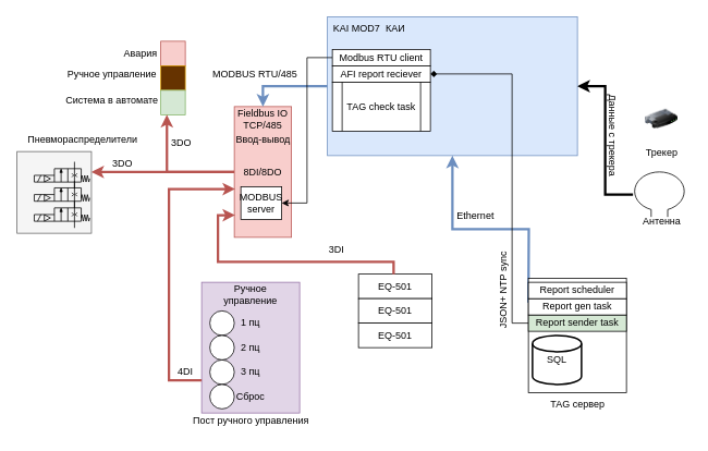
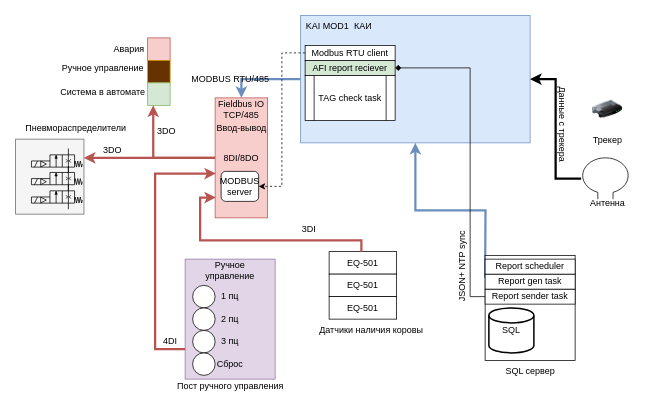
  <mxCell id="0" />
  <mxCell id="1" parent="0" />
  <mxCell id="2" value="" style="rounded=0;whiteSpace=wrap;html=1;fillColor=#f5f5f5;fontColor=#333333;strokeColor=#666666;" parent="1" vertex="1"><mxGeometry x="20" y="185" width="91.12" height="100" as="geometry" /></mxCell>
  <mxCell id="3" value="" style="whiteSpace=wrap;html=1;aspect=fixed;fillColor=#f8cecc;strokeColor=#b85450;" parent="1" vertex="1"><mxGeometry x="196" y="50" width="30" height="30" as="geometry" /></mxCell>
  <mxCell id="4" value="" style="whiteSpace=wrap;html=1;aspect=fixed;fillColor=#663300;strokeColor=#d79b00;fillStyle=solid;" parent="1" vertex="1"><mxGeometry x="196" y="80" width="30" height="30" as="geometry" /></mxCell>
  <mxCell id="5" value="" style="whiteSpace=wrap;html=1;aspect=fixed;fillColor=#d5e8d4;strokeColor=#82b366;" parent="1" vertex="1"><mxGeometry x="196" y="110" width="30" height="30" as="geometry" /></mxCell>
  <mxCell id="6" style="edgeStyle=orthogonalEdgeStyle;rounded=0;orthogonalLoop=1;jettySize=auto;html=1;entryX=0.25;entryY=1;entryDx=0;entryDy=0;strokeWidth=3;fillColor=#f8cecc;strokeColor=#b85450;" parent="1" source="8" target="5" edge="1"><mxGeometry relative="1" as="geometry" /></mxCell>
  <mxCell id="7" style="edgeStyle=orthogonalEdgeStyle;rounded=0;orthogonalLoop=1;jettySize=auto;html=1;entryX=1;entryY=0.25;entryDx=0;entryDy=0;strokeWidth=3;fillColor=#f8cecc;strokeColor=#b85450;" parent="1" source="8" target="2" edge="1"><mxGeometry relative="1" as="geometry" /></mxCell>
  <mxCell id="8" value="8DI/8DO" style="rounded=0;whiteSpace=wrap;html=1;fillColor=#f8cecc;strokeColor=#b85450;" parent="1" vertex="1"><mxGeometry x="286" y="130" width="70" height="160" as="geometry" /></mxCell>
  <mxCell id="9" value="" style="rounded=0;whiteSpace=wrap;html=1;fillColor=#e1d5e7;strokeColor=#9673a6;" parent="1" vertex="1"><mxGeometry x="246" y="345" width="120" height="160" as="geometry" /></mxCell>
  <mxCell id="10" value="" style="ellipse;whiteSpace=wrap;html=1;aspect=fixed;" parent="1" vertex="1"><mxGeometry x="256" y="380" width="30" height="30" as="geometry" /></mxCell>
  <mxCell id="11" value="" style="ellipse;whiteSpace=wrap;html=1;aspect=fixed;" parent="1" vertex="1"><mxGeometry x="256" y="410" width="30" height="30" as="geometry" /></mxCell>
  <mxCell id="12" value="" style="ellipse;whiteSpace=wrap;html=1;aspect=fixed;" parent="1" vertex="1"><mxGeometry x="256" y="440" width="30" height="30" as="geometry" /></mxCell>
  <mxCell id="13" value="" style="ellipse;whiteSpace=wrap;html=1;aspect=fixed;" parent="1" vertex="1"><mxGeometry x="256" y="470" width="30" height="30" as="geometry" /></mxCell>
  <mxCell id="14" value="1 пц" style="text;html=1;align=center;verticalAlign=middle;whiteSpace=wrap;rounded=0;" parent="1" vertex="1"><mxGeometry x="276" y="380" width="60" height="30" as="geometry" /></mxCell>
  <mxCell id="15" value="3 пц" style="text;html=1;align=center;verticalAlign=middle;whiteSpace=wrap;rounded=0;" parent="1" vertex="1"><mxGeometry x="276" y="440" width="60" height="30" as="geometry" /></mxCell>
  <mxCell id="16" value="Сброс" style="text;html=1;align=center;verticalAlign=middle;whiteSpace=wrap;rounded=0;" parent="1" vertex="1"><mxGeometry x="276" y="470" width="60" height="30" as="geometry" /></mxCell>
  <mxCell id="17" value="Ручное управление" style="text;html=1;align=center;verticalAlign=middle;whiteSpace=wrap;rounded=0;" parent="1" vertex="1"><mxGeometry x="276" y="345" width="60" height="30" as="geometry" /></mxCell>
  <mxCell id="18" value="2 пц" style="text;html=1;align=center;verticalAlign=middle;whiteSpace=wrap;rounded=0;" parent="1" vertex="1"><mxGeometry x="276" y="410" width="60" height="30" as="geometry" /></mxCell>
  <mxCell id="19" style="edgeStyle=orthogonalEdgeStyle;rounded=0;orthogonalLoop=1;jettySize=auto;html=1;entryX=0.014;entryY=0.631;entryDx=0;entryDy=0;entryPerimeter=0;exitX=0;exitY=0.75;exitDx=0;exitDy=0;strokeWidth=3;fillColor=#f8cecc;strokeColor=#b85450;" parent="1" source="9" target="8" edge="1"><mxGeometry relative="1" as="geometry"><mxPoint x="176" y="460" as="sourcePoint" /><Array as="points"><mxPoint x="206" y="465" /><mxPoint x="206" y="231" /></Array></mxGeometry></mxCell>
  <mxCell id="20" value="Fieldbus IO&lt;div&gt;TCP/485&lt;/div&gt;" style="text;html=1;align=center;verticalAlign=middle;whiteSpace=wrap;rounded=0;" parent="1" vertex="1"><mxGeometry x="261" y="130" width="120" height="30" as="geometry" /></mxCell>
  <mxCell id="21" value="3DO" style="text;html=1;align=center;verticalAlign=middle;resizable=0;points=[];autosize=1;strokeColor=none;fillColor=none;" parent="1" vertex="1"><mxGeometry x="196" y="160" width="50" height="30" as="geometry" /></mxCell>
  <mxCell id="22" value="4DI" style="text;html=1;align=center;verticalAlign=middle;resizable=0;points=[];autosize=1;strokeColor=none;fillColor=none;" parent="1" vertex="1"><mxGeometry x="206" y="440" width="40" height="30" as="geometry" /></mxCell>
  <mxCell id="23" value="EQ-501" style="rounded=0;whiteSpace=wrap;html=1;" parent="1" vertex="1"><mxGeometry x="438" y="335" width="90" height="30" as="geometry" /></mxCell>
  <mxCell id="24" style="edgeStyle=orthogonalEdgeStyle;rounded=0;orthogonalLoop=1;jettySize=auto;html=1;entryX=0.014;entryY=0.831;entryDx=0;entryDy=0;entryPerimeter=0;strokeWidth=3;fillColor=#f8cecc;strokeColor=#b85450;" parent="1" source="23" target="8" edge="1"><mxGeometry relative="1" as="geometry"><Array as="points"><mxPoint x="481" y="320" /><mxPoint x="266" y="320" /><mxPoint x="266" y="263" /></Array></mxGeometry></mxCell>
  <mxCell id="25" value="3DI" style="text;html=1;align=center;verticalAlign=middle;resizable=0;points=[];autosize=1;strokeColor=none;fillColor=none;" parent="1" vertex="1"><mxGeometry x="391" y="290" width="40" height="30" as="geometry" /></mxCell>
  <mxCell id="26" style="edgeStyle=orthogonalEdgeStyle;rounded=0;orthogonalLoop=1;jettySize=auto;html=1;entryX=0.5;entryY=0;entryDx=0;entryDy=0;strokeWidth=3;fillColor=#dae8fc;strokeColor=#6c8ebf;" parent="1" source="27" target="20" edge="1"><mxGeometry relative="1" as="geometry" /></mxCell>
  <mxCell id="27" value="" style="rounded=0;whiteSpace=wrap;html=1;fillColor=#dae8fc;strokeColor=#6c8ebf;" parent="1" vertex="1"><mxGeometry x="400" width="306" height="170" as="geometry" y="20" /></mxCell>
- <mxCell id="28" value="KAI MOD7" style="text;html=1;align=center;verticalAlign=middle;whiteSpace=wrap;rounded=0;" parent="1" vertex="1"><mxGeometry x="406" width="60" height="30" as="geometry" y="20" /></mxCell>
- <mxCell id="29" style="edgeStyle=orthogonalEdgeStyle;rounded=0;orthogonalLoop=1;jettySize=auto;html=1;entryX=1;entryY=0.5;entryDx=0;entryDy=0;" parent="1" source="30" target="31" edge="1"><mxGeometry relative="1" as="geometry" /></mxCell>
+ <mxCell id="28" value="KAI MOD1" style="text;html=1;align=center;verticalAlign=middle;whiteSpace=wrap;rounded=0;" parent="1" vertex="1"><mxGeometry x="406" width="60" height="30" as="geometry" y="20" /></mxCell>
+ <mxCell id="29" style="edgeStyle=orthogonalEdgeStyle;rounded=0;orthogonalLoop=1;jettySize=auto;html=1;entryX=1;entryY=0.5;entryDx=0;entryDy=0;dashed=1;" parent="1" source="30" target="31" edge="1"><mxGeometry relative="1" as="geometry" /></mxCell>
  <mxCell id="30" value="Modbus RTU client" style="rounded=0;whiteSpace=wrap;html=1;" parent="1" vertex="1"><mxGeometry x="406" y="60" width="120" height="20" as="geometry" /></mxCell>
- <mxCell id="31" value="MODBUS server" style="rounded=0;whiteSpace=wrap;html=1;" parent="1" vertex="1"><mxGeometry x="294" y="228" width="50" height="40" as="geometry" /></mxCell>
- <mxCell id="32" value="AFI report reciever" style="rounded=0;whiteSpace=wrap;html=1;" parent="1" vertex="1"><mxGeometry x="406" y="80" width="120" height="20" as="geometry" /></mxCell>
+ <mxCell id="31" value="MODBUS server" style="whiteSpace=wrap;html=1;rounded=1;" parent="1" vertex="1"><mxGeometry x="294" y="228" width="50" height="40" as="geometry" /></mxCell>
+ <mxCell id="32" value="AFI report reciever" style="rounded=0;whiteSpace=wrap;html=1;fillColor=#d5e8d4;" parent="1" vertex="1"><mxGeometry x="406" y="80" width="120" height="20" as="geometry" /></mxCell>
  <mxCell id="33" style="edgeStyle=orthogonalEdgeStyle;rounded=0;orthogonalLoop=1;jettySize=auto;html=1;strokeWidth=3;fillColor=#dae8fc;strokeColor=#6c8ebf;entryX=0.5;entryY=1;entryDx=0;entryDy=0;" parent="1" target="27" edge="1"><mxGeometry relative="1" as="geometry"><mxPoint x="646" y="370" as="sourcePoint" /><mxPoint x="553" y="279" as="targetPoint" /></mxGeometry></mxCell>
  <mxCell id="34" value="Трекер" style="image;html=1;image=img/lib/clip_art/networking/Router_128x128.png" parent="1" vertex="1"><mxGeometry x="789" y="118.5" width="40" height="53" as="geometry" /></mxCell>
  <mxCell id="35" style="edgeStyle=orthogonalEdgeStyle;rounded=0;orthogonalLoop=1;jettySize=auto;html=1;entryX=1;entryY=0.5;entryDx=0;entryDy=0;strokeWidth=3;" parent="1" source="36" target="27" edge="1"><mxGeometry relative="1" as="geometry" /></mxCell>
  <mxCell id="36" value="" style="verticalLabelPosition=bottom;shadow=0;dashed=0;align=center;html=1;verticalAlign=top;shape=mxgraph.electrical.radio.loop_antenna;" parent="1" vertex="1"><mxGeometry x="774" y="209.95" width="64.8" height="55.11" as="geometry" /></mxCell>
  <mxCell id="37" value="Антенна" style="text;html=1;align=center;verticalAlign=middle;resizable=0;points=[];autosize=1;strokeColor=none;fillColor=none;" parent="1" vertex="1"><mxGeometry x="774" y="255" width="70" height="30" as="geometry" /></mxCell>
- <mxCell id="38" value="Ethernet" style="text;html=1;align=center;verticalAlign=middle;resizable=0;points=[];autosize=1;strokeColor=none;fillColor=none;" parent="1" vertex="1"><mxGeometry x="546" y="249" width="70" height="30" as="geometry" /></mxCell>
  <mxCell id="39" value="" style="rounded=0;whiteSpace=wrap;html=1;" parent="1" vertex="1"><mxGeometry x="646" y="340" width="120" height="140" as="geometry" /></mxCell>
- <mxCell id="40" value="TAG сервер" style="text;html=1;align=center;verticalAlign=middle;resizable=0;points=[];autosize=1;strokeColor=none;fillColor=none;" parent="1" vertex="1"><mxGeometry x="661" y="480" width="90" height="30" as="geometry" /></mxCell>
+ <mxCell id="40" value="SQL сервер" style="text;html=1;align=center;verticalAlign=middle;resizable=0;points=[];autosize=1;strokeColor=none;fillColor=none;" parent="1" vertex="1"><mxGeometry x="661" y="480" width="90" height="30" as="geometry" /></mxCell>
  <mxCell id="41" style="edgeStyle=orthogonalEdgeStyle;rounded=0;orthogonalLoop=1;jettySize=auto;html=1;entryX=1;entryY=0.5;entryDx=0;entryDy=0;endArrow=diamond;" parent="1" source="42" target="32" edge="1"><mxGeometry relative="1" as="geometry"><Array as="points"><mxPoint x="626" y="395" /><mxPoint x="626" y="90" /></Array></mxGeometry></mxCell>
- <mxCell id="42" value="Report sender task" style="rounded=0;whiteSpace=wrap;html=1;fillColor=#d5e8d4;" parent="1" vertex="1"><mxGeometry x="646" y="385" width="120" height="20" as="geometry" /></mxCell>
+ <mxCell id="42" value="Report sender task" style="rounded=0;whiteSpace=wrap;html=1;" parent="1" vertex="1"><mxGeometry x="646" y="385" width="120" height="20" as="geometry" /></mxCell>
  <mxCell id="43" value="Report gen task" style="rounded=0;whiteSpace=wrap;html=1;" parent="1" vertex="1"><mxGeometry x="646" y="365" width="120" height="20" as="geometry" /></mxCell>
  <mxCell id="44" value="Report scheduler" style="rounded=0;whiteSpace=wrap;html=1;" parent="1" vertex="1"><mxGeometry x="646" y="345" width="120" height="20" as="geometry" /></mxCell>
  <mxCell id="45" value="Данные с трекера" style="text;html=1;align=center;verticalAlign=middle;resizable=0;points=[];autosize=1;strokeColor=none;fillColor=none;rotation=90;" parent="1" vertex="1"><mxGeometry x="684" y="150" width="130" height="30" as="geometry" /></mxCell>
  <mxCell id="46" value="SQL" style="strokeWidth=2;html=1;shape=mxgraph.flowchart.database;whiteSpace=wrap;" parent="1" vertex="1"><mxGeometry x="651" y="410" width="60" height="60" as="geometry" /></mxCell>
  <mxCell id="47" value="JSON+ NTP sync" style="text;html=1;align=center;verticalAlign=middle;resizable=0;points=[];autosize=1;strokeColor=none;fillColor=none;rotation=270;" parent="1" vertex="1"><mxGeometry x="556" y="340" width="120" height="30" as="geometry" /></mxCell>
  <mxCell id="48" value="TAG check task" style="shape=process;whiteSpace=wrap;html=1;backgroundOutline=1;" parent="1" vertex="1"><mxGeometry x="406" y="100" width="120" height="60" as="geometry" /></mxCell>
  <mxCell id="49" value="" style="verticalLabelPosition=bottom;aspect=fixed;html=1;verticalAlign=top;fillColor=strokeColor;align=center;outlineConnect=0;shape=mxgraph.fluid_power.x10240;points=[[0.725,0,0],[0.725,1,0],[0,0.5,0],[0,0.625,0],[0,0.75,0],[0.28,0.5,0],[0.28,0.75,0],[0.485,0.25,0],[0.485,0.75,0],[0.09,0.5,0],[0.09,0.75,0]]" parent="1" vertex="1"><mxGeometry x="41.12" y="197.5" width="67.77" height="33" as="geometry" /></mxCell>
  <mxCell id="50" value="" style="verticalLabelPosition=bottom;aspect=fixed;html=1;verticalAlign=top;fillColor=strokeColor;align=center;outlineConnect=0;shape=mxgraph.fluid_power.x10240;points=[[0.725,0,0],[0.725,1,0],[0,0.5,0],[0,0.625,0],[0,0.75,0],[0.28,0.5,0],[0.28,0.75,0],[0.485,0.25,0],[0.485,0.75,0],[0.09,0.5,0],[0.09,0.75,0]]" parent="1" vertex="1"><mxGeometry x="41.12" y="221" width="67.77" height="33" as="geometry" /></mxCell>
  <mxCell id="51" value="" style="verticalLabelPosition=bottom;aspect=fixed;html=1;verticalAlign=top;fillColor=strokeColor;align=center;outlineConnect=0;shape=mxgraph.fluid_power.x10240;points=[[0.725,0,0],[0.725,1,0],[0,0.5,0],[0,0.625,0],[0,0.75,0],[0.28,0.5,0],[0.28,0.75,0],[0.485,0.25,0],[0.485,0.75,0],[0.09,0.5,0],[0.09,0.75,0]]" parent="1" vertex="1"><mxGeometry x="41.12" y="245.5" width="67.77" height="33" as="geometry" /></mxCell>
  <mxCell id="52" value="3DO" style="text;html=1;align=center;verticalAlign=middle;resizable=0;points=[];autosize=1;strokeColor=none;fillColor=none;" parent="1" vertex="1"><mxGeometry x="124" y="185" width="50" height="30" as="geometry" /></mxCell>
  <mxCell id="53" value="Пневмораспределители" style="text;html=1;align=center;verticalAlign=middle;resizable=0;points=[];autosize=1;strokeColor=none;fillColor=none;" parent="1" vertex="1"><mxGeometry x="20" y="155" width="160" height="30" as="geometry" /></mxCell>
  <mxCell id="54" value="Авария" style="text;html=1;align=center;verticalAlign=middle;resizable=0;points=[];autosize=1;strokeColor=none;fillColor=none;" parent="1" vertex="1"><mxGeometry x="136" y="50" width="70" height="30" as="geometry" /></mxCell>
  <mxCell id="55" value="Ручное управление" style="text;html=1;align=center;verticalAlign=middle;resizable=0;points=[];autosize=1;strokeColor=none;fillColor=none;" parent="1" vertex="1"><mxGeometry x="71" y="74.89" width="130" height="30" as="geometry" /></mxCell>
  <mxCell id="56" value="Система в автомате" style="text;html=1;align=center;verticalAlign=middle;resizable=0;points=[];autosize=1;strokeColor=none;fillColor=none;" parent="1" vertex="1"><mxGeometry x="66" y="108" width="140" height="30" as="geometry" /></mxCell>
  <mxCell id="57" value="Пост ручного управления" style="text;html=1;align=center;verticalAlign=middle;resizable=0;points=[];autosize=1;strokeColor=none;fillColor=none;" parent="1" vertex="1"><mxGeometry x="221" y="500" width="170" height="30" as="geometry" /></mxCell>
+ <mxCell id="58" value="Датчики наличия коровы" style="text;html=1;align=center;verticalAlign=middle;resizable=0;points=[];autosize=1;strokeColor=none;fillColor=none;" parent="1" vertex="1"><mxGeometry x="409" y="425" width="170" height="30" as="geometry" /></mxCell>
  <mxCell id="59" value="КАИ" style="text;html=1;align=center;verticalAlign=middle;resizable=0;points=[];autosize=1;strokeColor=none;fillColor=none;" parent="1" vertex="1"><mxGeometry x="458" width="50" height="30" as="geometry" y="20" /></mxCell>
  <mxCell id="60" value="Ввод-вывод" style="text;html=1;align=center;verticalAlign=middle;resizable=0;points=[];autosize=1;strokeColor=none;fillColor=none;" parent="1" vertex="1"><mxGeometry x="276" y="155" width="90" height="30" as="geometry" /></mxCell>
- <mxCell id="61" value="MODBUS RTU/485" style="text;html=1;align=center;verticalAlign=middle;resizable=0;points=[];autosize=1;strokeColor=none;fillColor=none;" parent="1" vertex="1"><mxGeometry x="246" y="74.89" width="130" height="30" as="geometry" /></mxCell>
+ <mxCell id="61" value="MODBUS RTU/485" style="text;html=1;align=center;verticalAlign=middle;resizable=0;points=[];autosize=1;strokeColor=none;fillColor=none;" parent="1" vertex="1"><mxGeometry x="241" y="89.89" width="130" height="30" as="geometry" /></mxCell>
  <mxCell id="62" value="EQ-501" style="rounded=0;whiteSpace=wrap;html=1;" parent="1" vertex="1"><mxGeometry x="438" y="365" width="90" height="30" as="geometry" /></mxCell>
  <mxCell id="63" value="EQ-501" style="rounded=0;whiteSpace=wrap;html=1;" parent="1" vertex="1"><mxGeometry x="438" y="395" width="90" height="30" as="geometry" /></mxCell>
